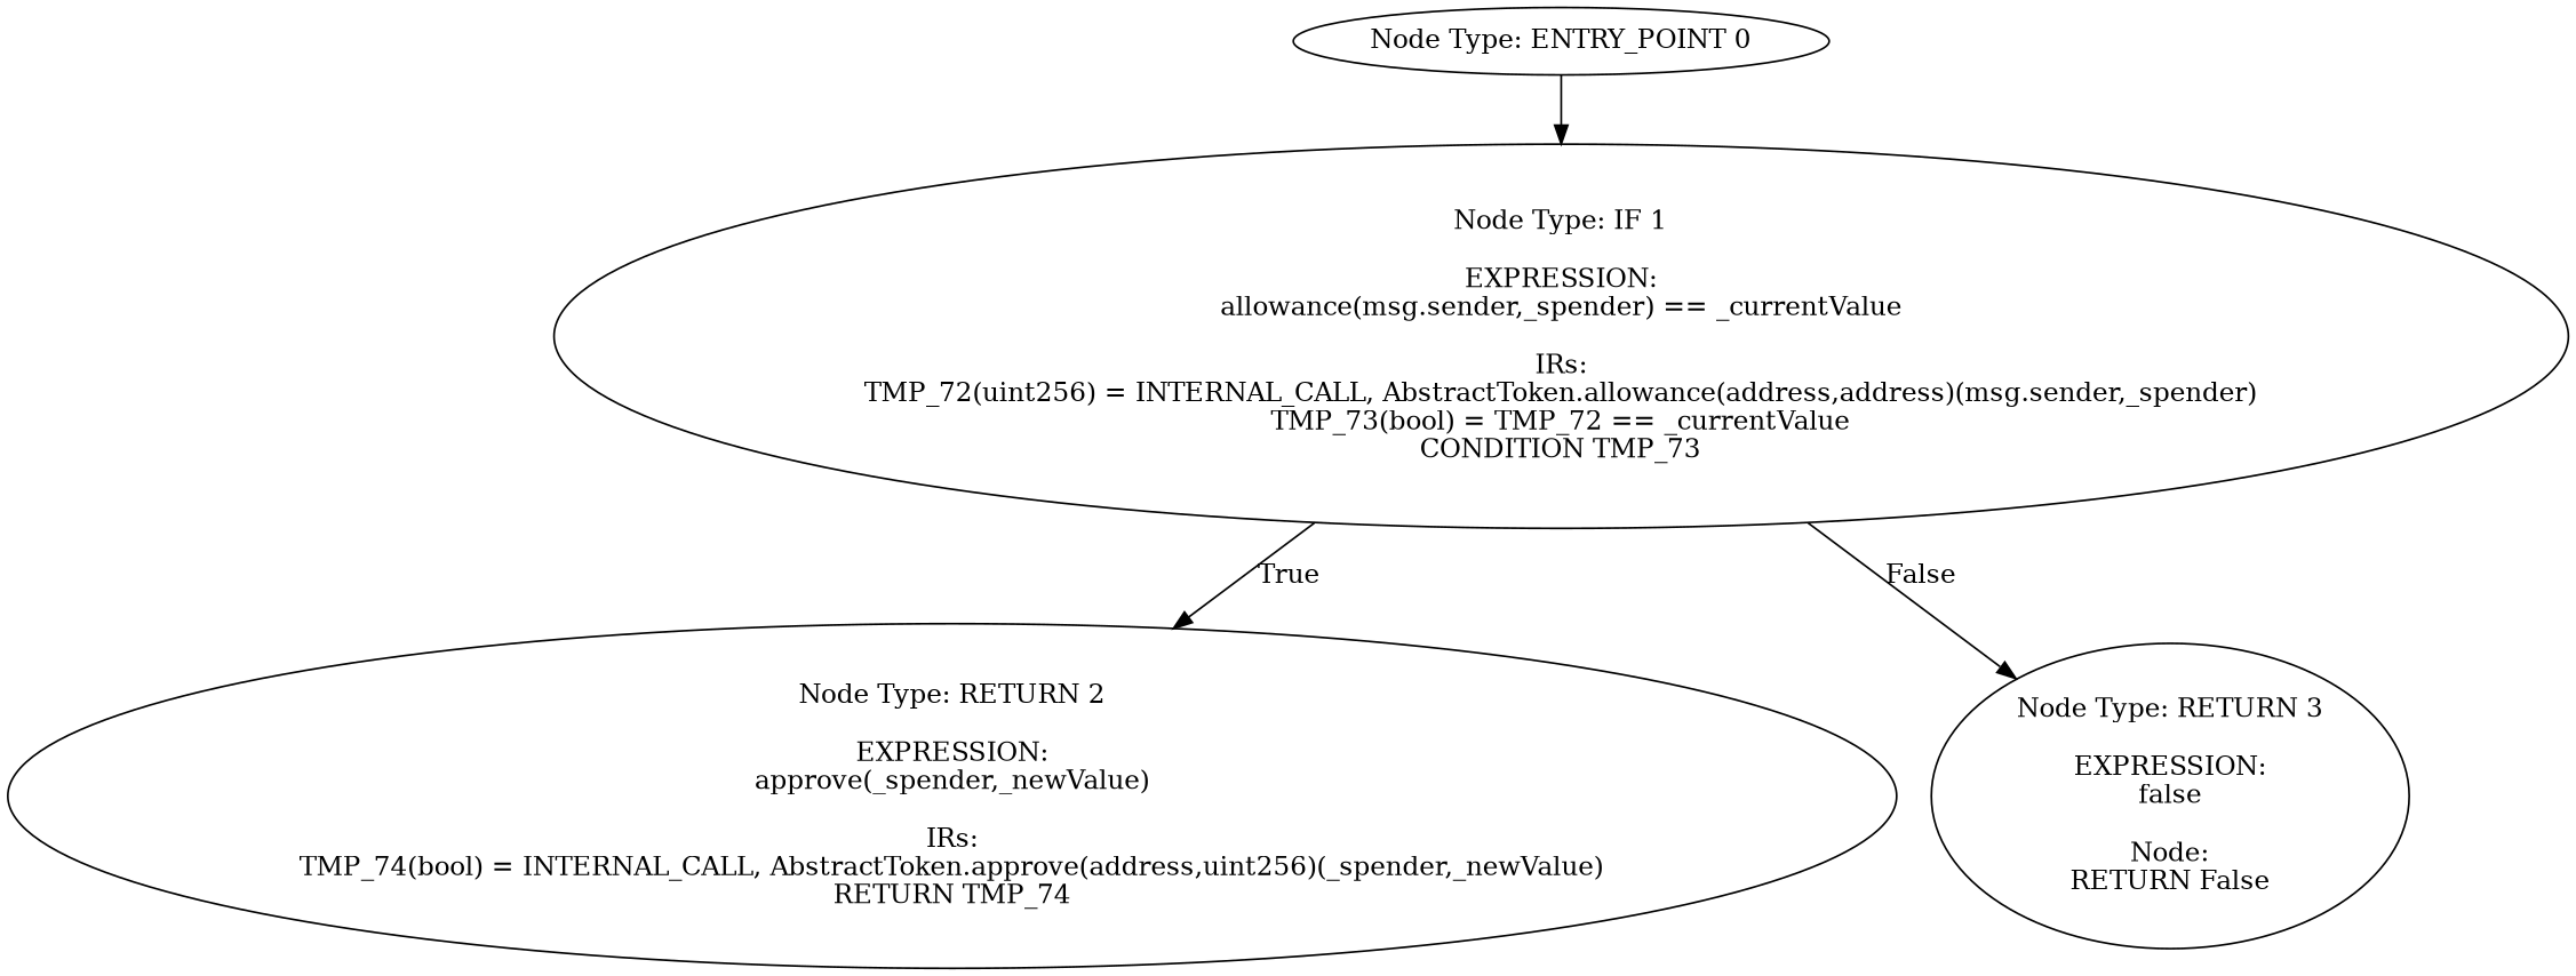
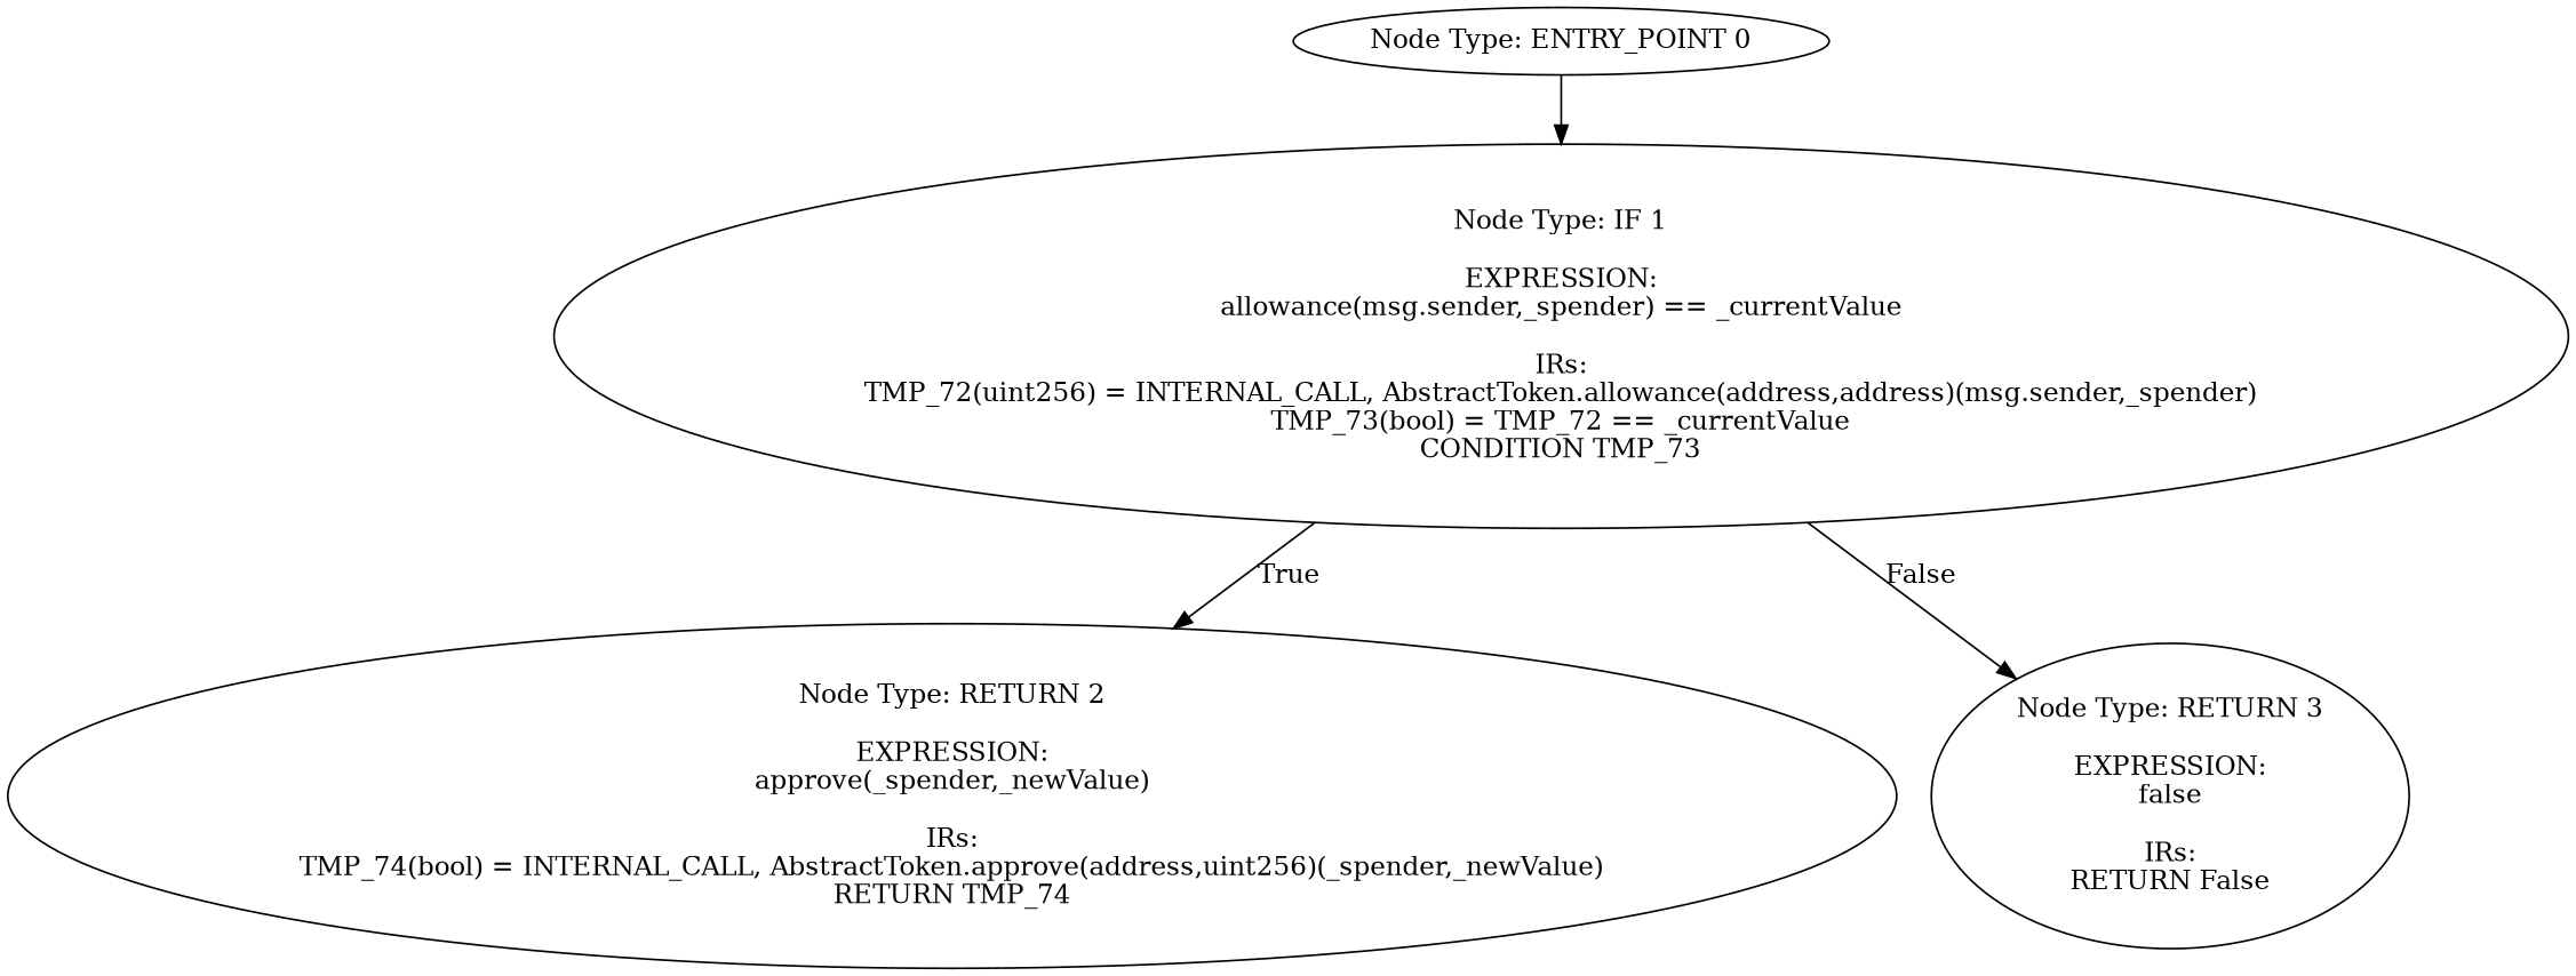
  digraph {
    n1 [label="Node Type: ENTRY_POINT 0\n"]
    n2 [label="Node Type: IF 1\n\nEXPRESSION:\nallowance(msg.sender,_spender) == _currentValue\n\nIRs:\nTMP_72(uint256) = INTERNAL_CALL, AbstractToken.allowance(address,address)(msg.sender,_spender)\nTMP_73(bool) = TMP_72 == _currentValue\nCONDITION TMP_73"]
    n3 [label="Node Type: RETURN 2\n\nEXPRESSION:\napprove(_spender,_newValue)\n\nIRs:\nTMP_74(bool) = INTERNAL_CALL, AbstractToken.approve(address,uint256)(_spender,_newValue)\nRETURN TMP_74"]
-   n4 [label="Node Type: RETURN 3\n\nEXPRESSION:\nfalse\n\nNode:\nRETURN False"]
+   n4 [label="Node Type: RETURN 3\n\nEXPRESSION:\nfalse\n\nIRs:\nRETURN False"]
    n1 -> n2
    n2 -> n3 [label=True]
    n2 -> n4 [label=False]
  }
